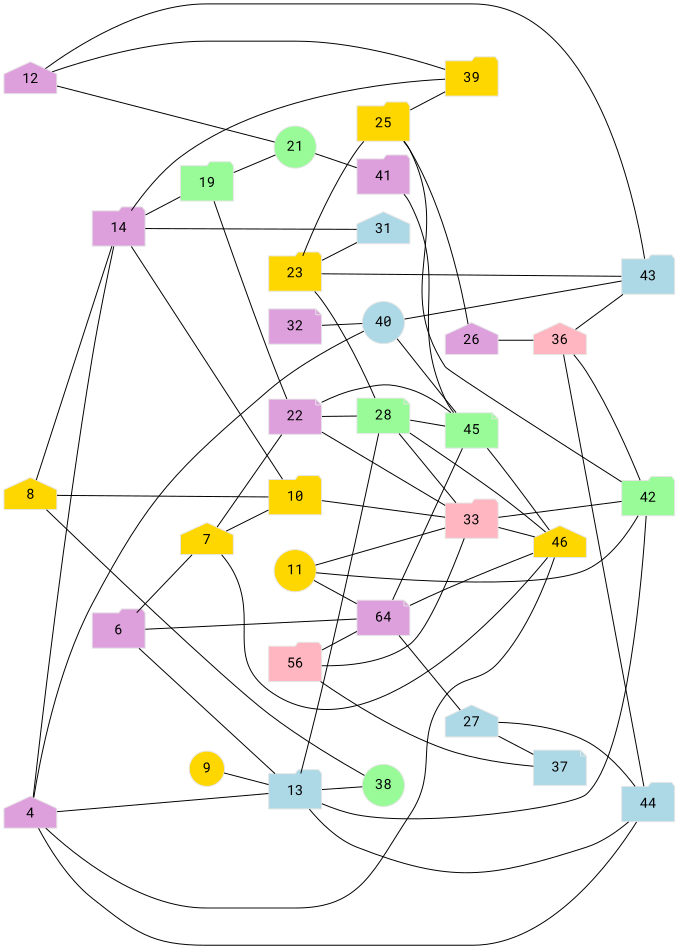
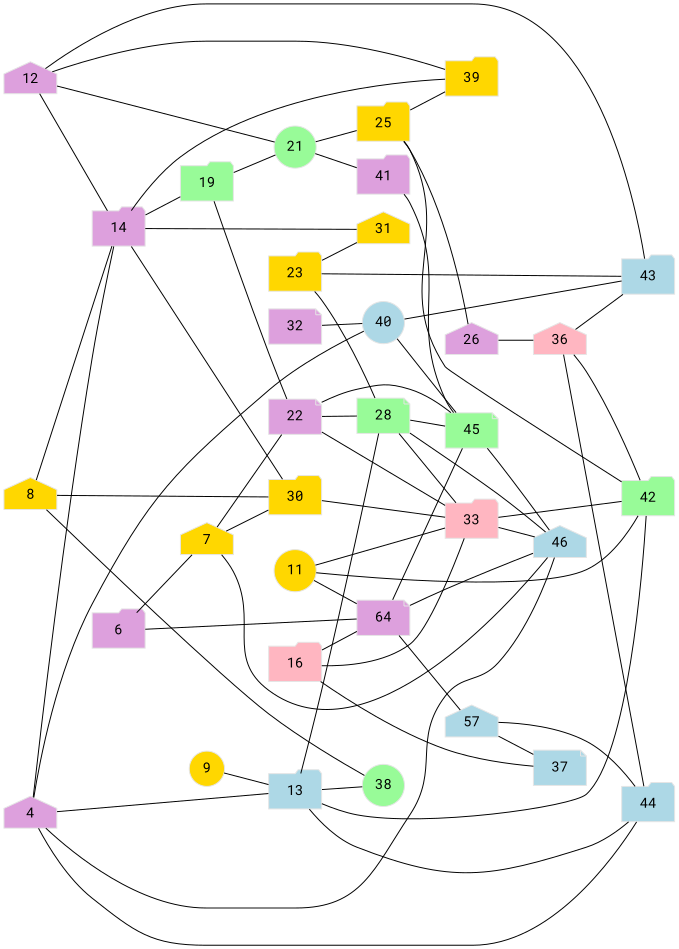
  graph {
    fontname="Roboto Mono"
    rankdir=LR
    node [color=gray90 fillcolor=plum fontname="Roboto Mono" shape=folder style=filled]
    edge [fontname="Roboto Mono" weight=1.0]
    4 [shape=house]
    13 [fillcolor=lightblue]
    14
    40 [fillcolor=lightblue shape=circle]
    44 [fillcolor=lightblue]
-   46 [fillcolor=gold shape=house]
+   46 [fillcolor=lightblue shape=house]
    38 [fillcolor=palegreen shape=circle]
    42 [fillcolor=palegreen]
    28 [fillcolor=palegreen shape=note]
-   30 [fillcolor=gold label=10]
+   30 [fillcolor=gold]
    39 [fillcolor=gold]
    19 [fillcolor=palegreen]
-   31 [fillcolor=lightblue shape=house]
+   31 [fillcolor=gold shape=house]
    43 [fillcolor=lightblue]
    45 [fillcolor=palegreen shape=note]
    6
    7 [fillcolor=gold shape=house]
    n18 [label=64 shape=note]
    22 [shape=note]
-   27 [fillcolor=lightblue shape=house]
+   27 [fillcolor=lightblue shape=house label=57]
    33 [fillcolor=lightpink]
    8 [fillcolor=gold shape=house]
    9 [fillcolor=gold shape=circle]
    11 [fillcolor=gold shape=circle]
    12 [shape=house]
    21 [fillcolor=palegreen shape=circle]
    25 [fillcolor=gold]
    41
-   16 [fillcolor=lightpink label=56]
+   16 [fillcolor=lightpink]
    37 [fillcolor=lightblue shape=note]
    26 [shape=house]
    23 [fillcolor=gold]
    36 [fillcolor=lightpink shape=house]
    32 [shape=note]
    4 -- 13
    4 -- 14
    4 -- 40
    4 -- 44
    4 -- 46
    13 -- 44
    13 -- 38
    13 -- 42
    13 -- 28 [weight=2.0]
    14 -- 30
    14 -- 39
    14 -- 19
    14 -- 31
    40 -- 43
    40 -- 45
    28 -- 46 [weight=2.0]
    28 -- 45
    28 -- 33
    30 -- 33
    19 -- 22 [weight=2.0]
    19 -- 21
    45 -- 46
-   6 -- 13
    6 -- 7
    6 -- n18
    7 -- 46
    7 -- 30
    7 -- 22
    n18 -- 46
    n18 -- 45
    n18 -- 27
    22 -- 28
    22 -- 45
    22 -- 33
    27 -- 44
    27 -- 37
    33 -- 46
    33 -- 42
    8 -- 14
    8 -- 38
    8 -- 30
    9 -- 13
    11 -- 42
    11 -- n18
    11 -- 33
+   12 -- 14
    12 -- 39
    12 -- 43
    12 -- 21
-   23 -- 25
+   21 -- 25
    21 -- 41
    25 -- 42
    25 -- 39
    25 -- 26
    41 -- 45
    16 -- n18
    16 -- 33 [weight=2.0]
    16 -- 37
    26 -- 36
    23 -- 28
    23 -- 31
    23 -- 43
    36 -- 44
    36 -- 42
    36 -- 43
    32 -- 40
  }
